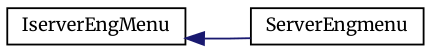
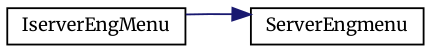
  digraph {
    rankdir=LR
    fontname=Merriweather
    node [color=black fillcolor=white fontname=Merriweather fontsize=10 shape=record style=filled]
    n1 [height=0.2 label=IserverEngMenu width=0.4]
    n2 [height=0.2 label=ServerEngmenu width=0.4]
-   n1 -> n2 [color=midnightblue dir=back fontname=Merriweather fontsize=10 labelfontname=Helvetica labelfontsize=10 style=solid]
+   n2 -> n1 [color=midnightblue dir=back fontname=Merriweather fontsize=10 labelfontname=Helvetica labelfontsize=10 style=solid]
  }
